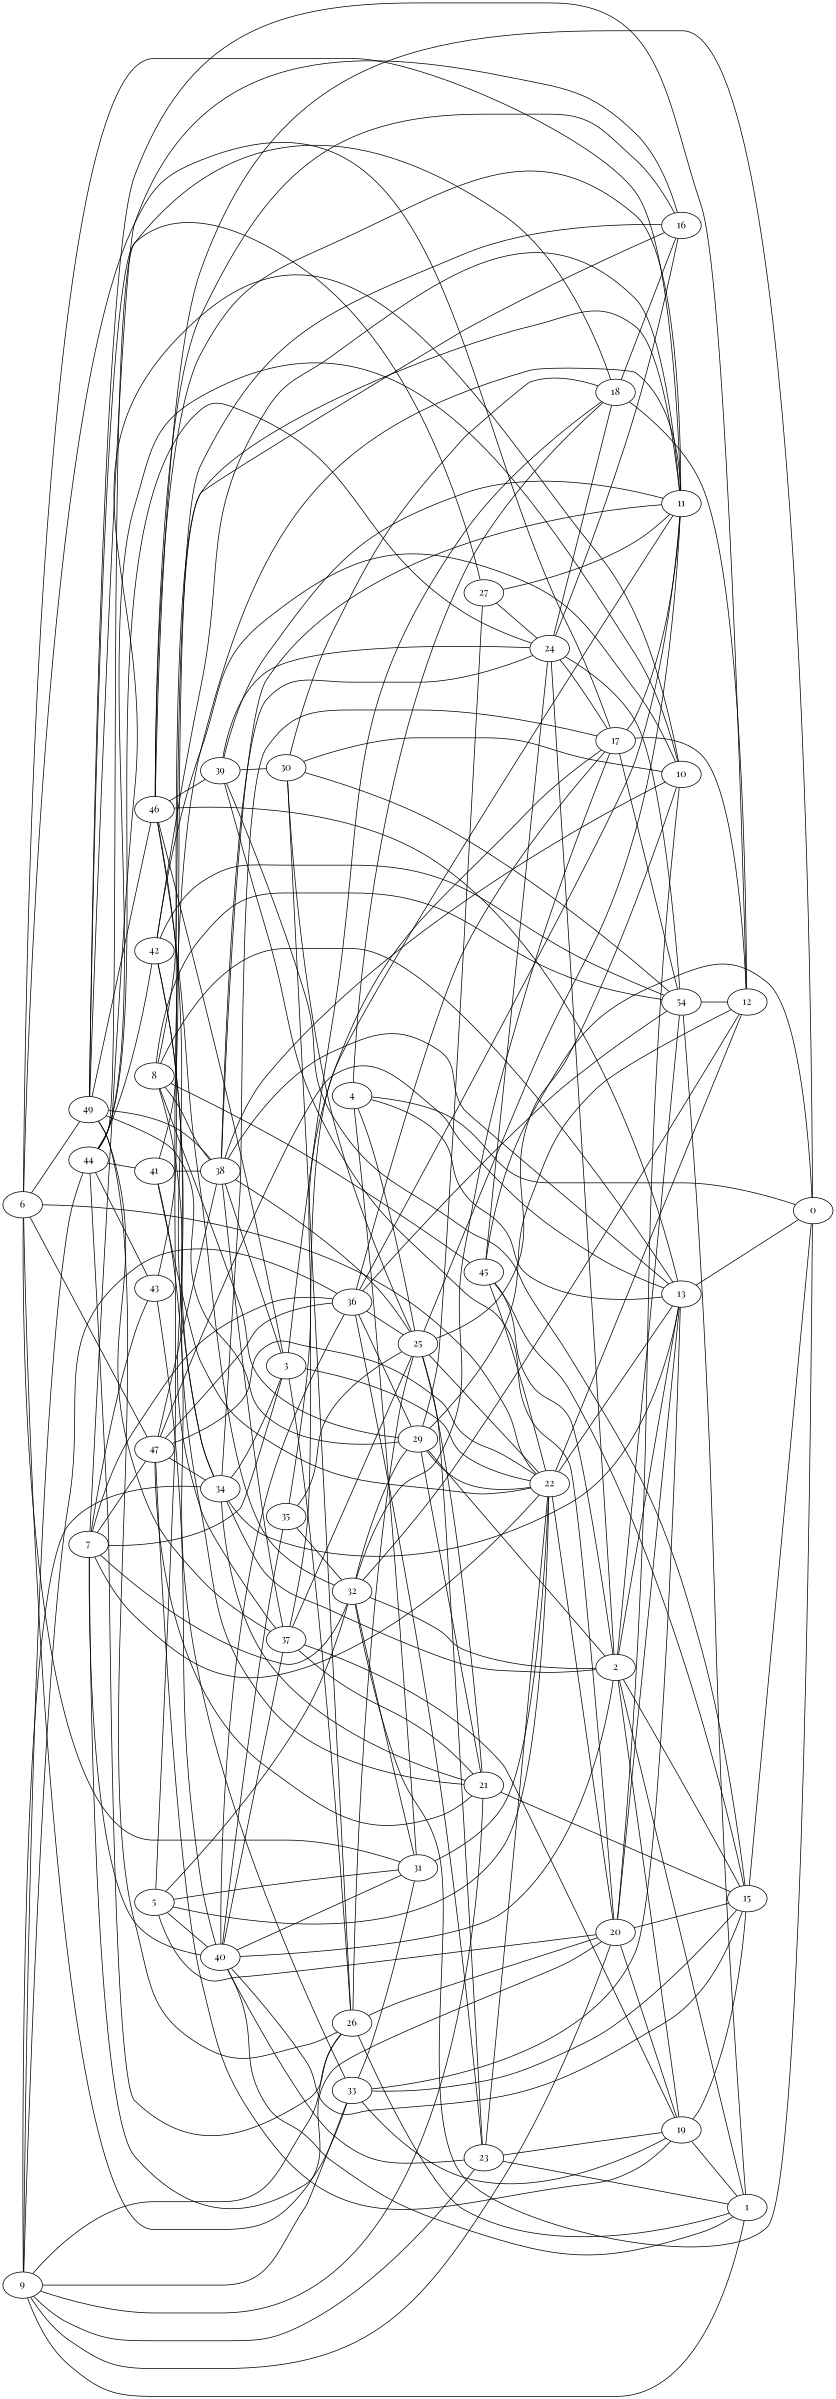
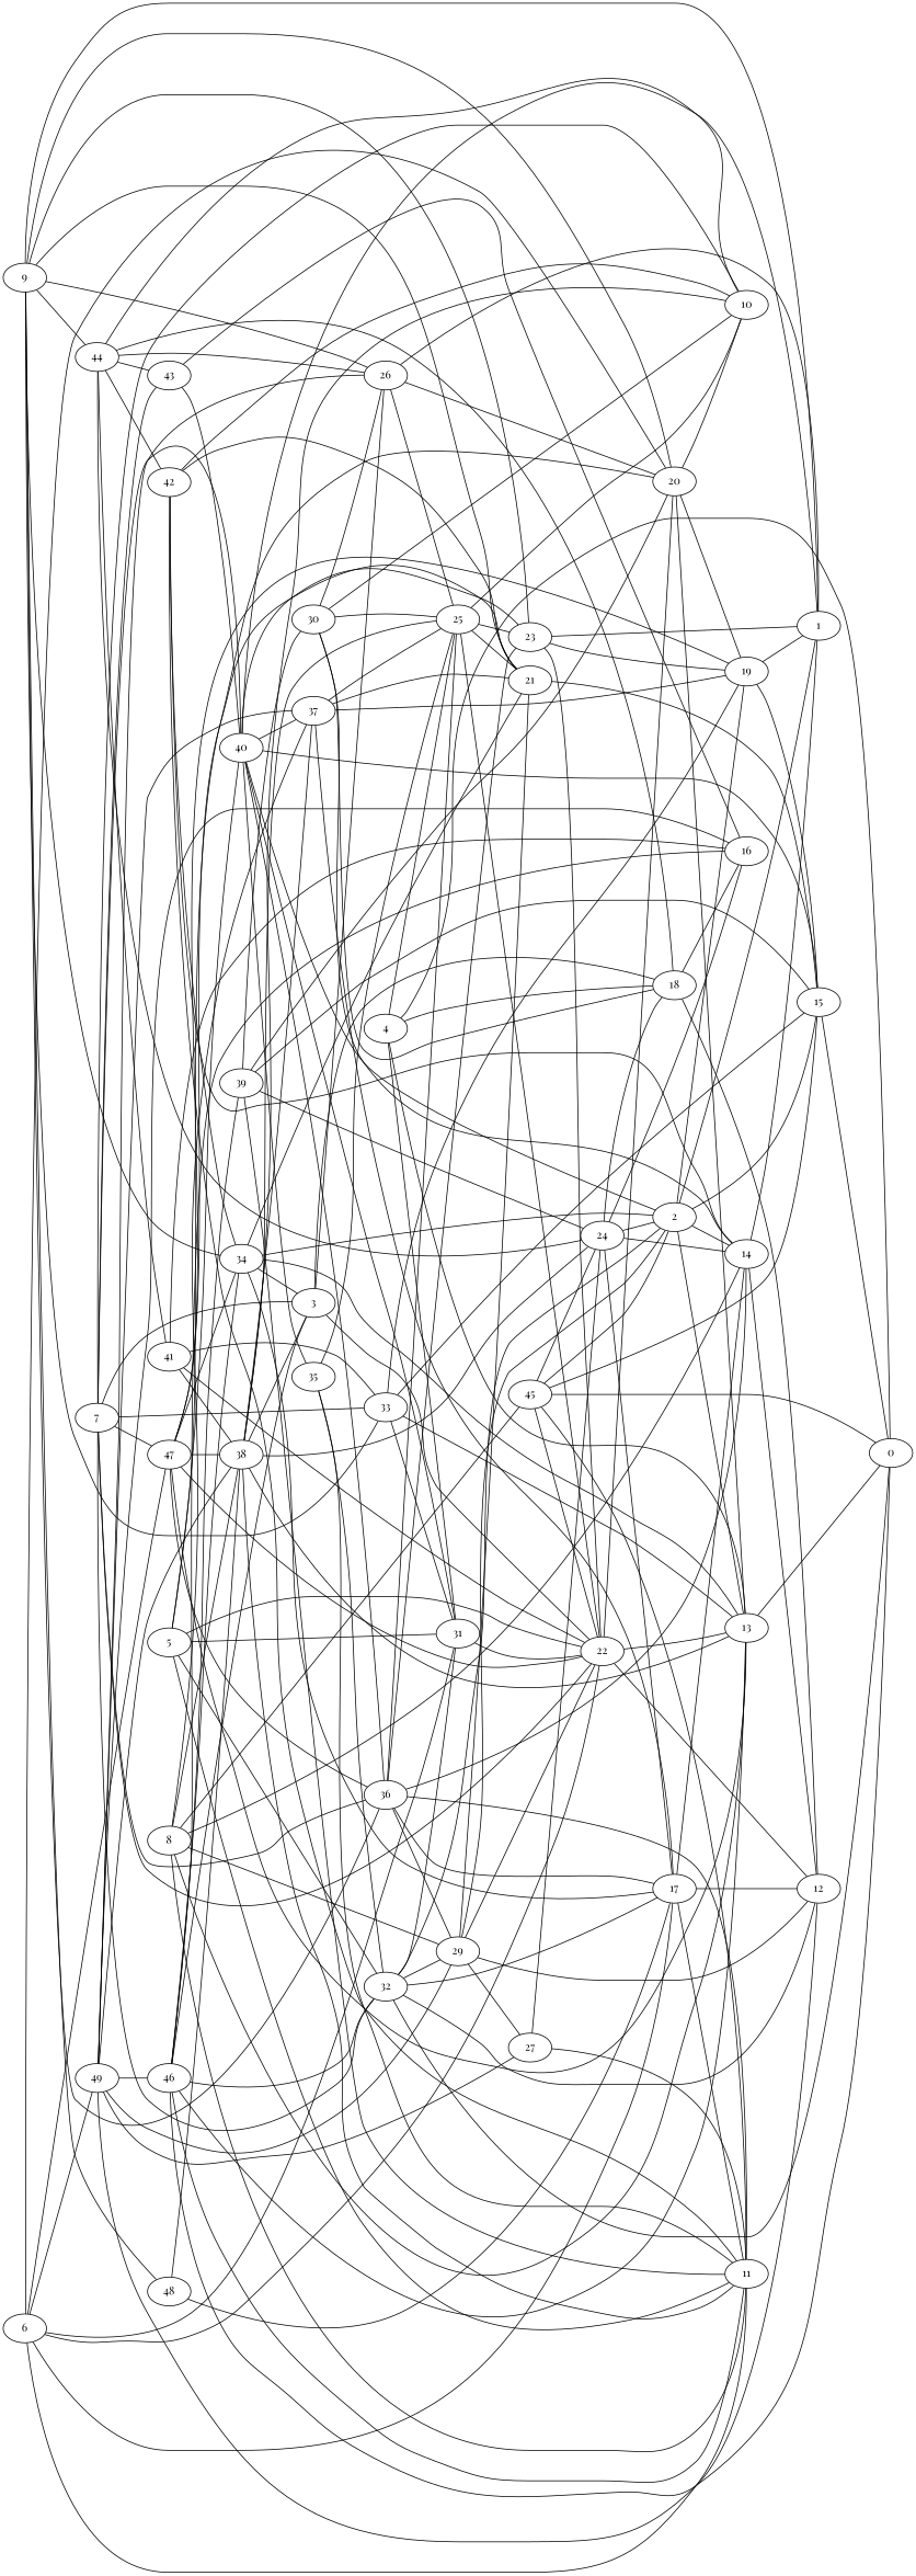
  digraph {
    fontname="Playfair Display"
    rankdir=LR
    node [fontname="Playfair Display"]
    edge [color=black dir=none fontname="Playfair Display"]
    8
    38
    45
    11
    13
    29
-   14 [label=54]
+   14
    37
    3
    24
    10
    25
    15
    0
    22
    2
    43
    5
    32
    20
    31
    40
    17
    12
    39
    30
    33
    19
    1
    26
    18
    16
    36
    23
    27
    21
    34
    44
    42
    41
    47
    6
    49
    46
+   48
    9
    4
    35
    7
    subgraph sub_1 {
      8
      38
      45
      11
      13
      29
      14
      37
      3
      24
      10
      25
      15
      0
      22
      2
      43
      5
      32
      20
      31
      40
      17
      12
      39
      30
      33
      19
      1
      26
      18
      16
      36
      23
      27
      21
      34
      44
      42
      41
      47
      6
      49
      46
+     48
      9
      4
      35
      7
    }
    8 -> 38
    8 -> 45
    8 -> 11
    8 -> 13
    8 -> 29
    8 -> 14
    8 -> 37
    38 -> 11
    38 -> 13
    38 -> 37
    38 -> 3
    38 -> 24
    38 -> 10
    38 -> 25
    45 -> 24
    45 -> 15
    45 -> 0
    45 -> 22
    45 -> 2
    13 -> 0
    29 -> 22
    29 -> 2
    29 -> 12
    29 -> 27
    29 -> 21
    14 -> 12
    14 -> 1
    37 -> 25
    37 -> 17
    37 -> 19
    37 -> 21
    3 -> 22
    3 -> 26
    3 -> 18
    24 -> 14
    24 -> 2
    24 -> 17
    24 -> 18
    24 -> 16
-   25 -> 11
+   45 -> 11
    25 -> 10
    25 -> 22
    25 -> 23
    25 -> 21
    15 -> 0
    22 -> 13
    22 -> 20
    22 -> 12
    2 -> 13
    2 -> 14
    2 -> 15
    2 -> 19
    2 -> 1
    43 -> 40
    43 -> 16
    5 -> 11
    5 -> 22
    5 -> 32
    5 -> 20
    5 -> 31
    5 -> 40
    32 -> 29
    32 -> 0
    32 -> 2
    32 -> 31
    32 -> 17
    32 -> 12
    20 -> 13
    20 -> 10
-   20 -> 15
    20 -> 19
    31 -> 22
    40 -> 37
    40 -> 15
    40 -> 2
    40 -> 31
    40 -> 1
    40 -> 36
    40 -> 23
    40 -> 35
    17 -> 11
    17 -> 14
    17 -> 12
    39 -> 11
    39 -> 24
    39 -> 15
    39 -> 20
    39 -> 30
    30 -> 14
    30 -> 10
    30 -> 25
    30 -> 26
    30 -> 18
    33 -> 13
    33 -> 15
    33 -> 31
    33 -> 19
    19 -> 15
    19 -> 1
    26 -> 25
    26 -> 20
    26 -> 1
    18 -> 12
    18 -> 16
    36 -> 11
    36 -> 29
    36 -> 14
    36 -> 25
    36 -> 17
    36 -> 23
    23 -> 22
    23 -> 19
    23 -> 1
    27 -> 11
    27 -> 24
    21 -> 15
    34 -> 13
    34 -> 3
    34 -> 2
    34 -> 17
    34 -> 21
    44 -> 24
    44 -> 10
    44 -> 43
    44 -> 26
    44 -> 18
    44 -> 42
    44 -> 41
    42 -> 11
    42 -> 14
    42 -> 10
    42 -> 21
    42 -> 34
    41 -> 38
    41 -> 22
    41 -> 33
    41 -> 16
    47 -> 38
    47 -> 13
    47 -> 22
    47 -> 19
    47 -> 36
    47 -> 21
    47 -> 34
    6 -> 11
    6 -> 22
    6 -> 20
    6 -> 31
    6 -> 17
    6 -> 47
    6 -> 49
    49 -> 38
    49 -> 29
    49 -> 37
    49 -> 12
    49 -> 26
    49 -> 16
    49 -> 27
    49 -> 46
    46 -> 11
    46 -> 13
    46 -> 3
    46 -> 0
    46 -> 32
    46 -> 39
    46 -> 16
    46 -> 34
+   48 -> 38
+   48 -> 17
    9 -> 20
    9 -> 33
    9 -> 1
    9 -> 26
    9 -> 36
    9 -> 23
    9 -> 21
    9 -> 34
    9 -> 44
+   9 -> 48
    4 -> 13
    4 -> 25
    4 -> 0
    4 -> 31
    4 -> 18
    35 -> 11
    35 -> 25
    35 -> 32
    7 -> 3
    7 -> 10
    7 -> 22
    7 -> 43
    7 -> 32
    7 -> 40
    7 -> 33
    7 -> 36
    7 -> 47
  }
